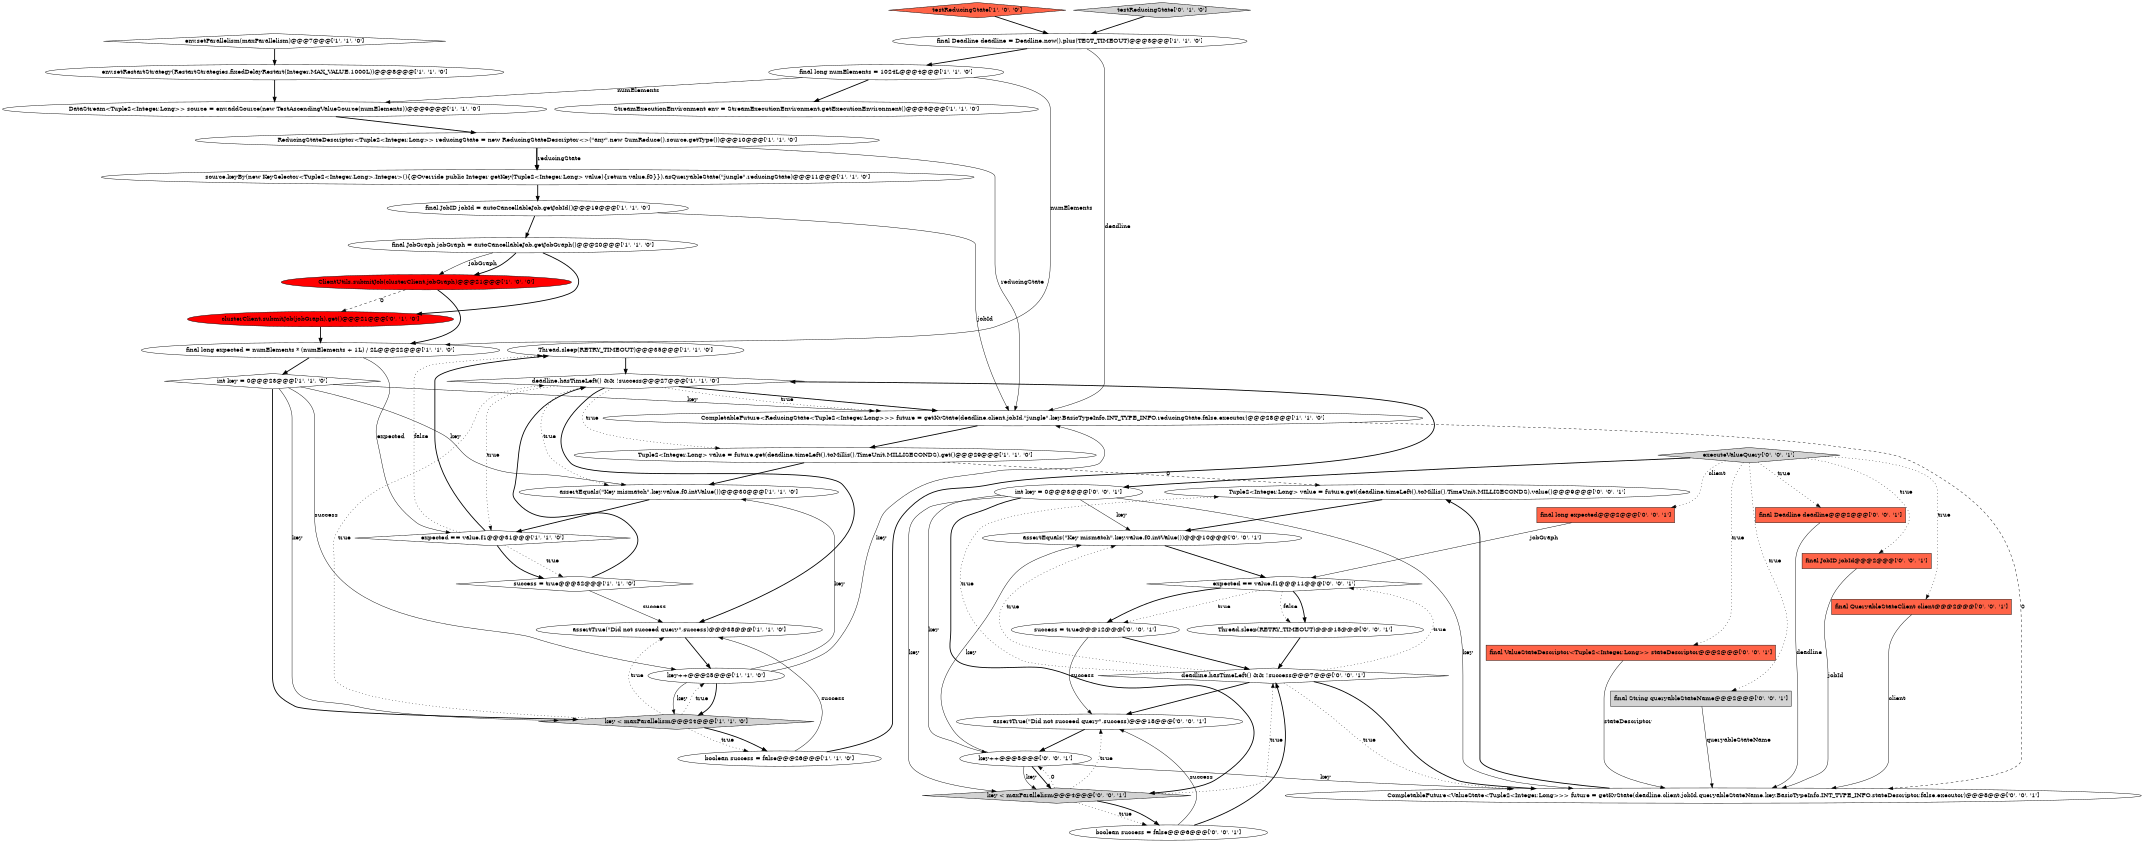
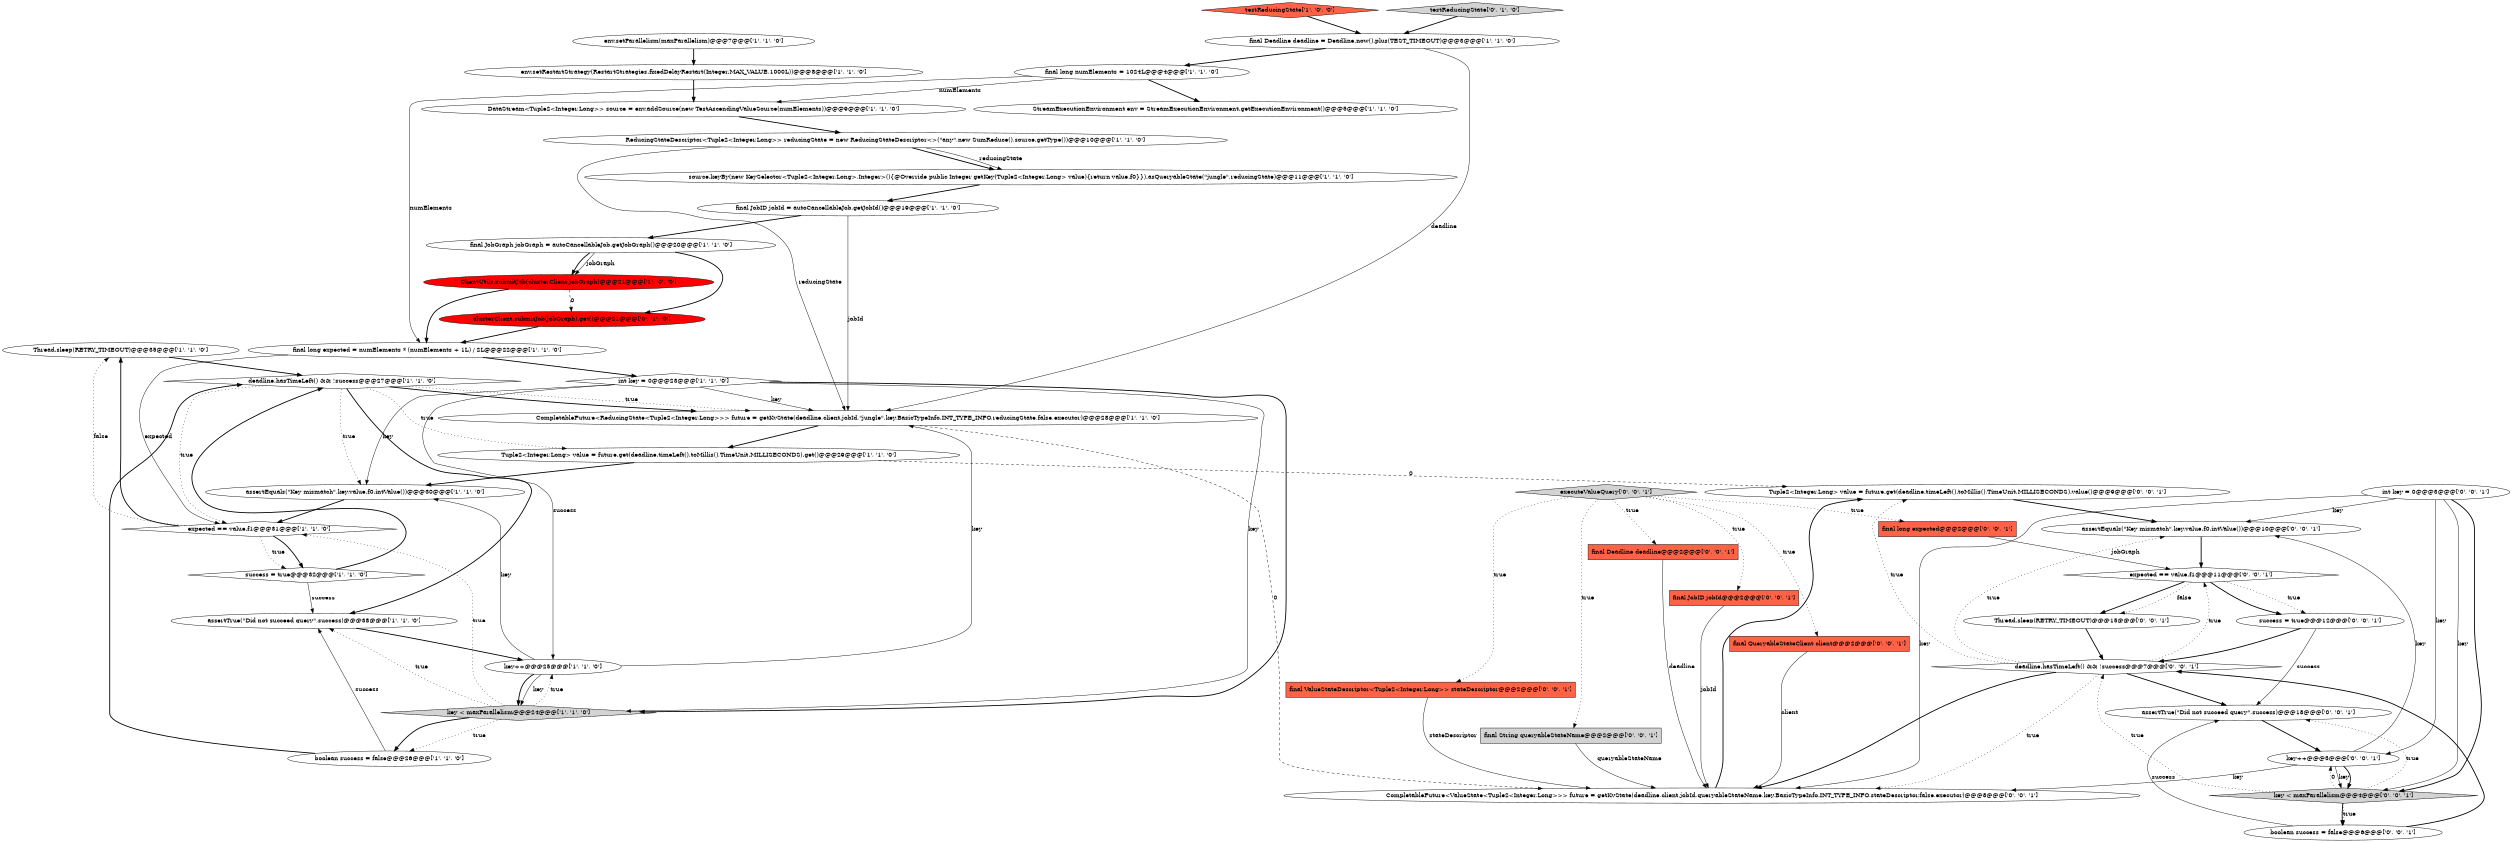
  digraph {
    node [fillcolor=white shape=ellipse style=filled]
    edge [style=bold]
    n1 [label="Thread.sleep(RETRY_TIMEOUT)@@@35@@@['1', '1', '0']"]
    n2 [label="deadline.hasTimeLeft() && !success@@@27@@@['1', '1', '0']" shape=diamond]
    n3 [label="CompletableFuture<ReducingState<Tuple2<Integer,Long>>> future = getKvState(deadline,client,jobId,\"jungle\",key,BasicTypeInfo.INT_TYPE_INFO,reducingState,false,executor)@@@28@@@['1', '1', '0']"]
    n4 [label="Tuple2<Integer,Long> value = future.get(deadline.timeLeft().toMillis(),TimeUnit.MILLISECONDS).get()@@@29@@@['1', '1', '0']"]
    n5 [label="assertEquals(\"Key mismatch\",key,value.f0.intValue())@@@30@@@['1', '1', '0']"]
    n6 [label="assertTrue(\"Did not succeed query\",success)@@@38@@@['1', '1', '0']"]
    n7 [label="expected == value.f1@@@31@@@['1', '1', '0']" shape=diamond]
    n8 [label="DataStream<Tuple2<Integer,Long>> source = env.addSource(new TestAscendingValueSource(numElements))@@@9@@@['1', '1', '0']"]
    n9 [label="ReducingStateDescriptor<Tuple2<Integer,Long>> reducingState = new ReducingStateDescriptor<>(\"any\",new SumReduce(),source.getType())@@@10@@@['1', '1', '0']"]
    n10 [label="source.keyBy(new KeySelector<Tuple2<Integer,Long>,Integer>(){@Override public Integer getKey(Tuple2<Integer,Long> value){return value.f0}}).asQueryableState(\"jungle\",reducingState)@@@11@@@['1', '1', '0']"]
    n11 [fillcolor=lightgray label="executeValueQuery['0', '0', '1']" shape=diamond]
    n12 [fillcolor=tomato label="final Deadline deadline@@@2@@@['0', '0', '1']" shape=box]
    n13 [label="int key = 0@@@3@@@['0', '0', '1']"]
    n14 [fillcolor=tomato label="final JobID jobId@@@2@@@['0', '0', '1']" shape=box]
    n15 [fillcolor=tomato label="final long expected@@@2@@@['0', '0', '1']" shape=box]
    n16 [fillcolor=tomato label="final QueryableStateClient client@@@2@@@['0', '0', '1']" shape=box]
    n17 [fillcolor=tomato label="final ValueStateDescriptor<Tuple2<Integer,Long>> stateDescriptor@@@2@@@['0', '0', '1']" shape=box]
    n18 [fillcolor=lightgray label="final String queryableStateName@@@2@@@['0', '0', '1']" shape=box]
    n19 [label="CompletableFuture<ValueState<Tuple2<Integer,Long>>> future = getKvState(deadline,client,jobId,queryableStateName,key,BasicTypeInfo.INT_TYPE_INFO,stateDescriptor,false,executor)@@@8@@@['0', '0', '1']"]
    n20 [label="assertEquals(\"Key mismatch\",key,value.f0.intValue())@@@10@@@['0', '0', '1']"]
    n21 [label="key++@@@5@@@['0', '0', '1']"]
    n22 [fillcolor=lightgray label="key < maxParallelism@@@4@@@['0', '0', '1']" shape=diamond]
    n23 [label="expected == value.f1@@@11@@@['0', '0', '1']" shape=diamond]
    n24 [label="Tuple2<Integer,Long> value = future.get(deadline.timeLeft().toMillis(),TimeUnit.MILLISECONDS).value()@@@9@@@['0', '0', '1']"]
    n25 [label="final JobGraph jobGraph = autoCancellableJob.getJobGraph()@@@20@@@['1', '1', '0']"]
    n26 [fillcolor=red label="clusterClient.submitJob(jobGraph).get()@@@21@@@['0', '1', '0']"]
    n27 [fillcolor=red label="ClientUtils.submitJob(clusterClient,jobGraph)@@@21@@@['1', '0', '0']"]
    n28 [label="final long expected = numElements * (numElements + 1L) / 2L@@@22@@@['1', '1', '0']"]
    n29 [label="final JobID jobId = autoCancellableJob.getJobId()@@@19@@@['1', '1', '0']"]
    n30 [label="int key = 0@@@23@@@['1', '1', '0']" shape=diamond]
    n31 [label="key++@@@25@@@['1', '1', '0']"]
    n32 [fillcolor=lightgray label="key < maxParallelism@@@24@@@['1', '1', '0']" shape=diamond]
    n33 [label="boolean success = false@@@26@@@['1', '1', '0']"]
    n34 [label="boolean success = false@@@6@@@['0', '0', '1']"]
    n35 [label="deadline.hasTimeLeft() && !success@@@7@@@['0', '0', '1']" shape=diamond]
    n36 [label="assertTrue(\"Did not succeed query\",success)@@@18@@@['0', '0', '1']"]
    n37 [label="success = true@@@12@@@['0', '0', '1']"]
    n38 [label="Thread.sleep(RETRY_TIMEOUT)@@@15@@@['0', '0', '1']"]
    n39 [label="success = true@@@32@@@['1', '1', '0']" shape=diamond]
-   n40 [label="env.setParallelism(maxParallelism)@@@7@@@['1', '1', '0']" shape=diamond]
+   n40 [label="env.setParallelism(maxParallelism)@@@7@@@['1', '1', '0']"]
    n41 [label="env.setRestartStrategy(RestartStrategies.fixedDelayRestart(Integer.MAX_VALUE,1000L))@@@8@@@['1', '1', '0']"]
    n42 [label="final Deadline deadline = Deadline.now().plus(TEST_TIMEOUT)@@@3@@@['1', '1', '0']"]
    n43 [label="final long numElements = 1024L@@@4@@@['1', '1', '0']"]
    n44 [label="StreamExecutionEnvironment env = StreamExecutionEnvironment.getExecutionEnvironment()@@@5@@@['1', '1', '0']"]
    n45 [fillcolor=tomato label="testReducingState['1', '0', '0']" shape=diamond]
    n46 [fillcolor=lightgray label="testReducingState['0', '1', '0']" shape=diamond]
    n1 -> n2
    n2 -> n3
    n2 -> n3 [label=true style=dotted]
    n2 -> n4 [label=true style=dotted]
    n2 -> n5 [label=true style=dotted]
    n2 -> n6
    n2 -> n7 [label=true style=dotted]
    n3 -> n4
    n3 -> n19 [label=0 style=dashed]
    n4 -> n5
    n4 -> n24 [label=0 style=dashed]
    n5 -> n7
    n6 -> n31
    n7 -> n1 [label=false style=dotted]
    n7 -> n1
    n7 -> n39 [label=true style=dotted]
    n7 -> n39
    n8 -> n9
    n9 -> n3 [label=reducingState style=solid]
    n9 -> n10
    n9 -> n10 [label=reducingState style=solid]
    n10 -> n29
    n11 -> n12 [label=true style=dotted]
-   n11 -> n13
    n11 -> n14 [label=true style=dotted]
-   n11 -> n15 [label=client style=dotted]
+   n11 -> n15 [label=true style=dotted]
    n11 -> n16 [label=true style=dotted]
    n11 -> n17 [label=true style=dotted]
    n11 -> n18 [label=true style=dotted]
    n12 -> n19 [label=deadline style=solid]
    n13 -> n19 [label=key style=solid]
    n13 -> n20 [label=key style=solid]
    n13 -> n21 [label=key style=solid]
    n13 -> n22 [label=key style=solid]
    n13 -> n22
    n14 -> n19 [label=jobId style=solid]
    n15 -> n23 [label=jobGraph style=solid]
    n16 -> n19 [label=client style=solid]
    n17 -> n19 [label=stateDescriptor style=solid]
    n18 -> n19 [label=queryableStateName style=solid]
    n19 -> n24
    n20 -> n23
    n21 -> n19 [label=key style=solid]
    n21 -> n20 [label=key style=solid]
    n21 -> n22 [label=key style=solid]
    n21 -> n22
    n22 -> n21 [label=0 style=dotted]
    n22 -> n34 [label=true style=dotted]
    n22 -> n34
    n22 -> n35 [label=true style=dotted]
    n22 -> n36 [label=true style=dotted]
    n23 -> n37 [label=true style=dotted]
    n23 -> n37
    n23 -> n38
    n23 -> n38 [label=false style=dotted]
    n24 -> n20
    n25 -> n26
    n25 -> n27 [label=jobGraph style=solid]
    n25 -> n27
    n26 -> n28
    n27 -> n26 [label=0 style=dashed]
    n27 -> n28
    n28 -> n7 [label=expected style=solid]
    n28 -> n30
    n29 -> n3 [label=jobId style=solid]
    n29 -> n25
    n30 -> n3 [label=key style=solid]
    n30 -> n5 [label=key style=solid]
    n30 -> n31 [label=success style=solid]
    n30 -> n32 [label=key style=solid]
    n30 -> n32
    n31 -> n3 [label=key style=solid]
    n31 -> n5 [label=key style=solid]
    n31 -> n32
    n31 -> n32 [label=key style=solid]
-   n32 -> n2 [label=true style=dotted]
+   n32 -> n7 [label=true style=dotted]
    n32 -> n6 [label=true style=dotted]
    n32 -> n31 [label=true style=dotted]
    n32 -> n33
    n32 -> n33 [label=true style=dotted]
    n33 -> n2
    n33 -> n6 [label=success style=solid]
    n34 -> n35
    n34 -> n36 [label=success style=solid]
    n35 -> n19
    n35 -> n19 [label=true style=dotted]
    n35 -> n20 [label=true style=dotted]
    n35 -> n23 [label=true style=dotted]
    n35 -> n24 [label=true style=dotted]
    n35 -> n36
    n36 -> n21
    n37 -> n35
    n37 -> n36 [label=success style=solid]
    n38 -> n35
    n39 -> n2
    n39 -> n6 [label=success style=solid]
    n40 -> n41
    n41 -> n8
    n42 -> n3 [label=deadline style=solid]
    n42 -> n43
    n43 -> n8 [label=numElements style=solid]
    n43 -> n28 [label=numElements style=solid]
    n43 -> n44
    n45 -> n42
    n46 -> n42
  }
